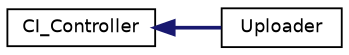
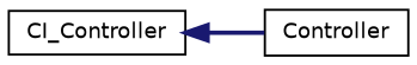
  digraph {
    rankdir=LR
    node [color=black fillcolor=white fontname=Helvetica fontsize=10 shape=record style=filled]
    n1 [height=0.2 label=CI_Controller width=0.4]
-   n2 [height=0.2 label=Uploader width=0.4]
+   n2 [height=0.2 label=Controller width=0.4]
    n1 -> n2 [color=midnightblue dir=back fontname=Helvetica fontsize=10 labelfontname=Helvetica labelfontsize=10 style=bold]
  }
